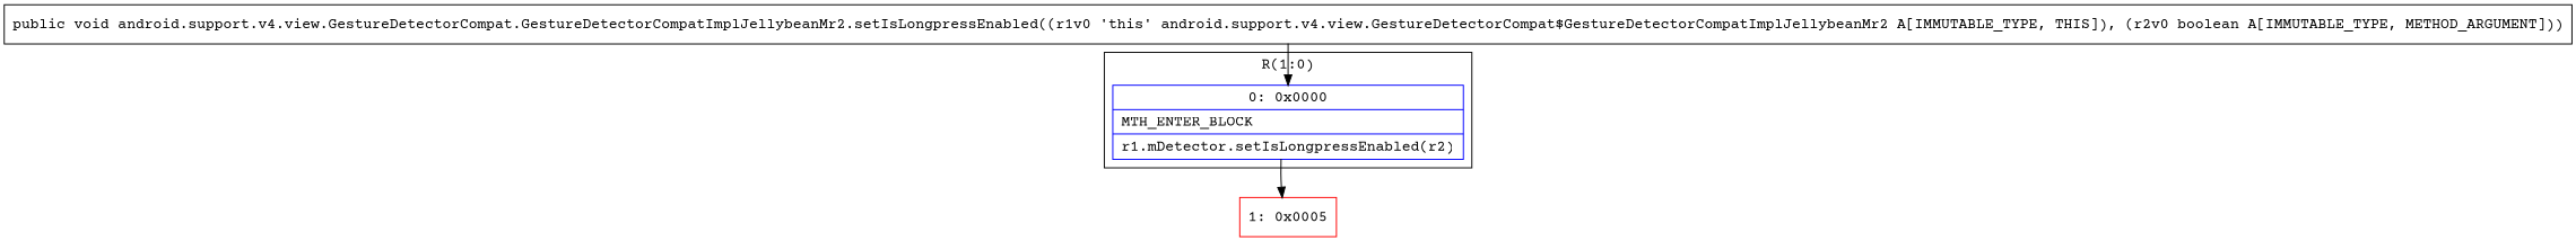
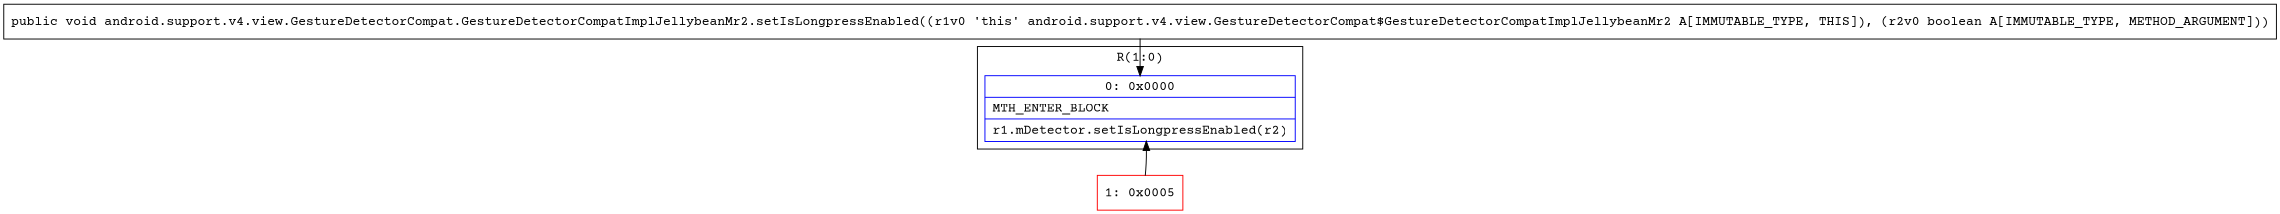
  digraph {
    fontname="Courier Prime"
    node [shape=record fontname="Courier Prime"]
    edge [fontname="Courier Prime"]
    n1 [color=blue label="{0\:\ 0x0000|MTH_ENTER_BLOCK\l|r1.mDetector.setIsLongpressEnabled(r2)\l}"]
    n2 [color=red label="{1\:\ 0x0005}"]
    n3 [label="{public void android.support.v4.view.GestureDetectorCompat.GestureDetectorCompatImplJellybeanMr2.setIsLongpressEnabled((r1v0 'this' android.support.v4.view.GestureDetectorCompat$GestureDetectorCompatImplJellybeanMr2 A[IMMUTABLE_TYPE, THIS]), (r2v0 boolean A[IMMUTABLE_TYPE, METHOD_ARGUMENT])) }"]
    subgraph cluster_1 {
      label="R(1:0)"
      n1
    }
-   n1 -> n2
+   n2 -> n1
    n3 -> n1
  }
